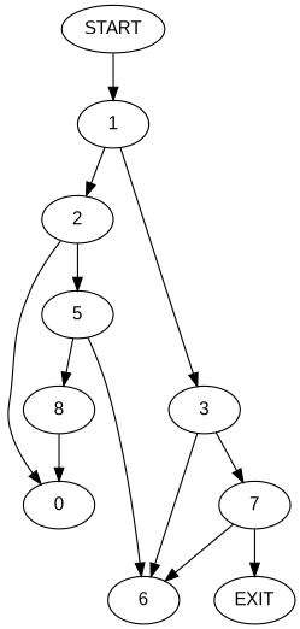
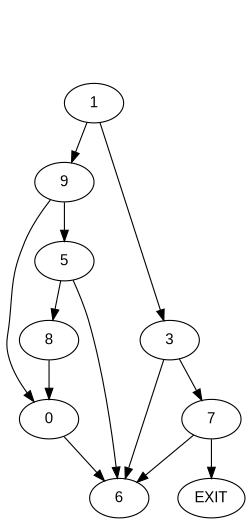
  digraph {
    fontname="Liberation Sans"
    node [fontname="Liberation Sans"]
    edge [fontname="Liberation Sans"]
-   n1 [label=START]
    1
-   2
+   2 [label=9]
    3
    n5 [label=EXIT]
    n6 [label=0]
    5
    6
    7
    8
-   n1 -> 1
    1 -> 2
    1 -> 3
    2 -> n6
    2 -> 5
    3 -> 6
    3 -> 7
+   n6 -> 6
    5 -> 6
    5 -> 8
    7 -> n5
    7 -> 6
    8 -> n6
  }
